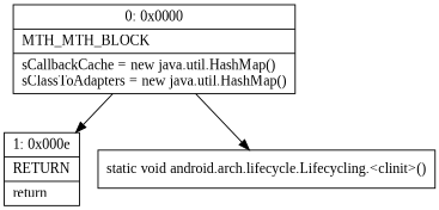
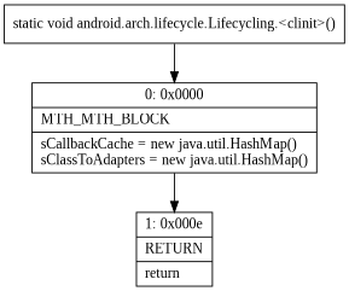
  digraph {
    fontname="Liberation Serif"
    node [fontname="Liberation Serif" shape=record]
    edge [fontname="Liberation Serif"]
    n1 [label="{0\:\ 0x0000|MTH_MTH_BLOCK\l|sCallbackCache = new java.util.HashMap()\lsClassToAdapters = new java.util.HashMap()\l}"]
    n2 [label="{1\:\ 0x000e|RETURN\l|return\l}"]
    n3 [label="{static void android.arch.lifecycle.Lifecycling.\<clinit\>() }"]
    n1 -> n2
-   n1 -> n3
+   n3 -> n1
  }
